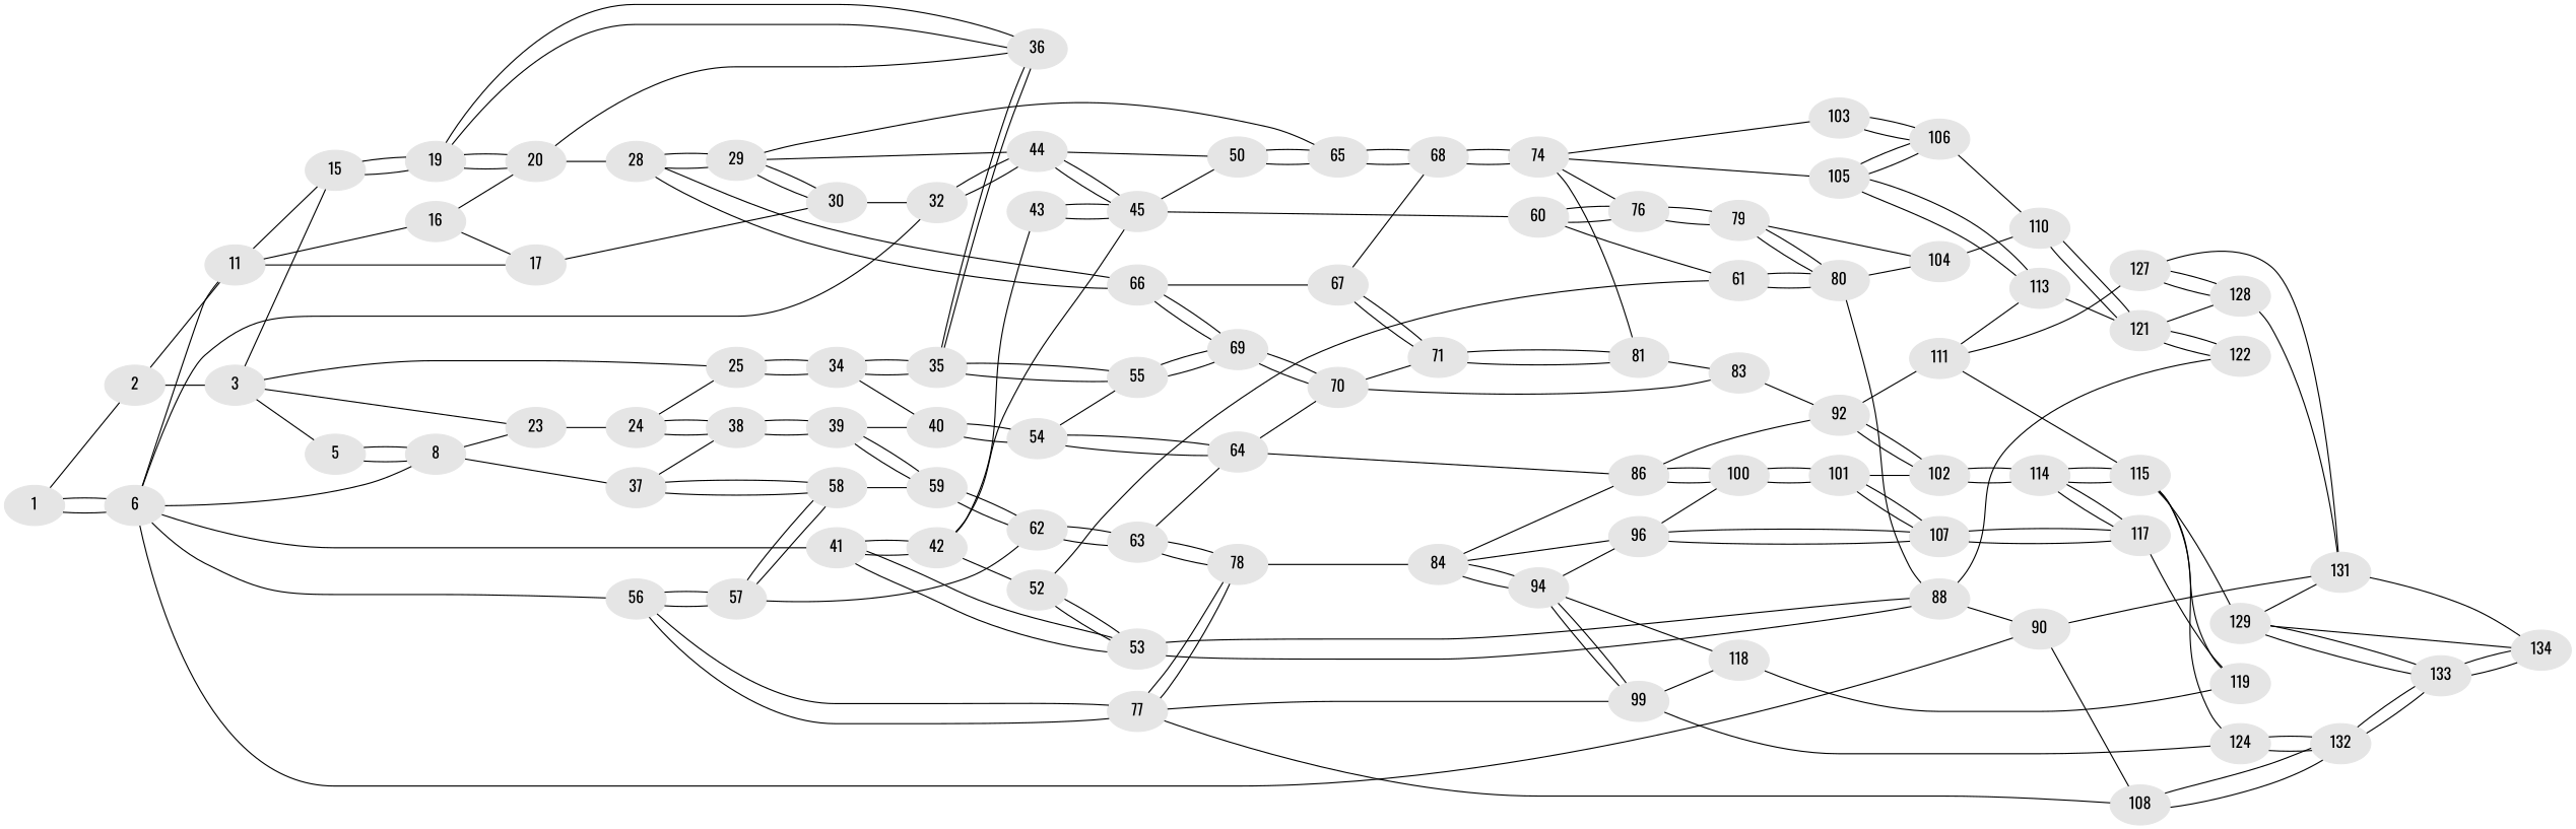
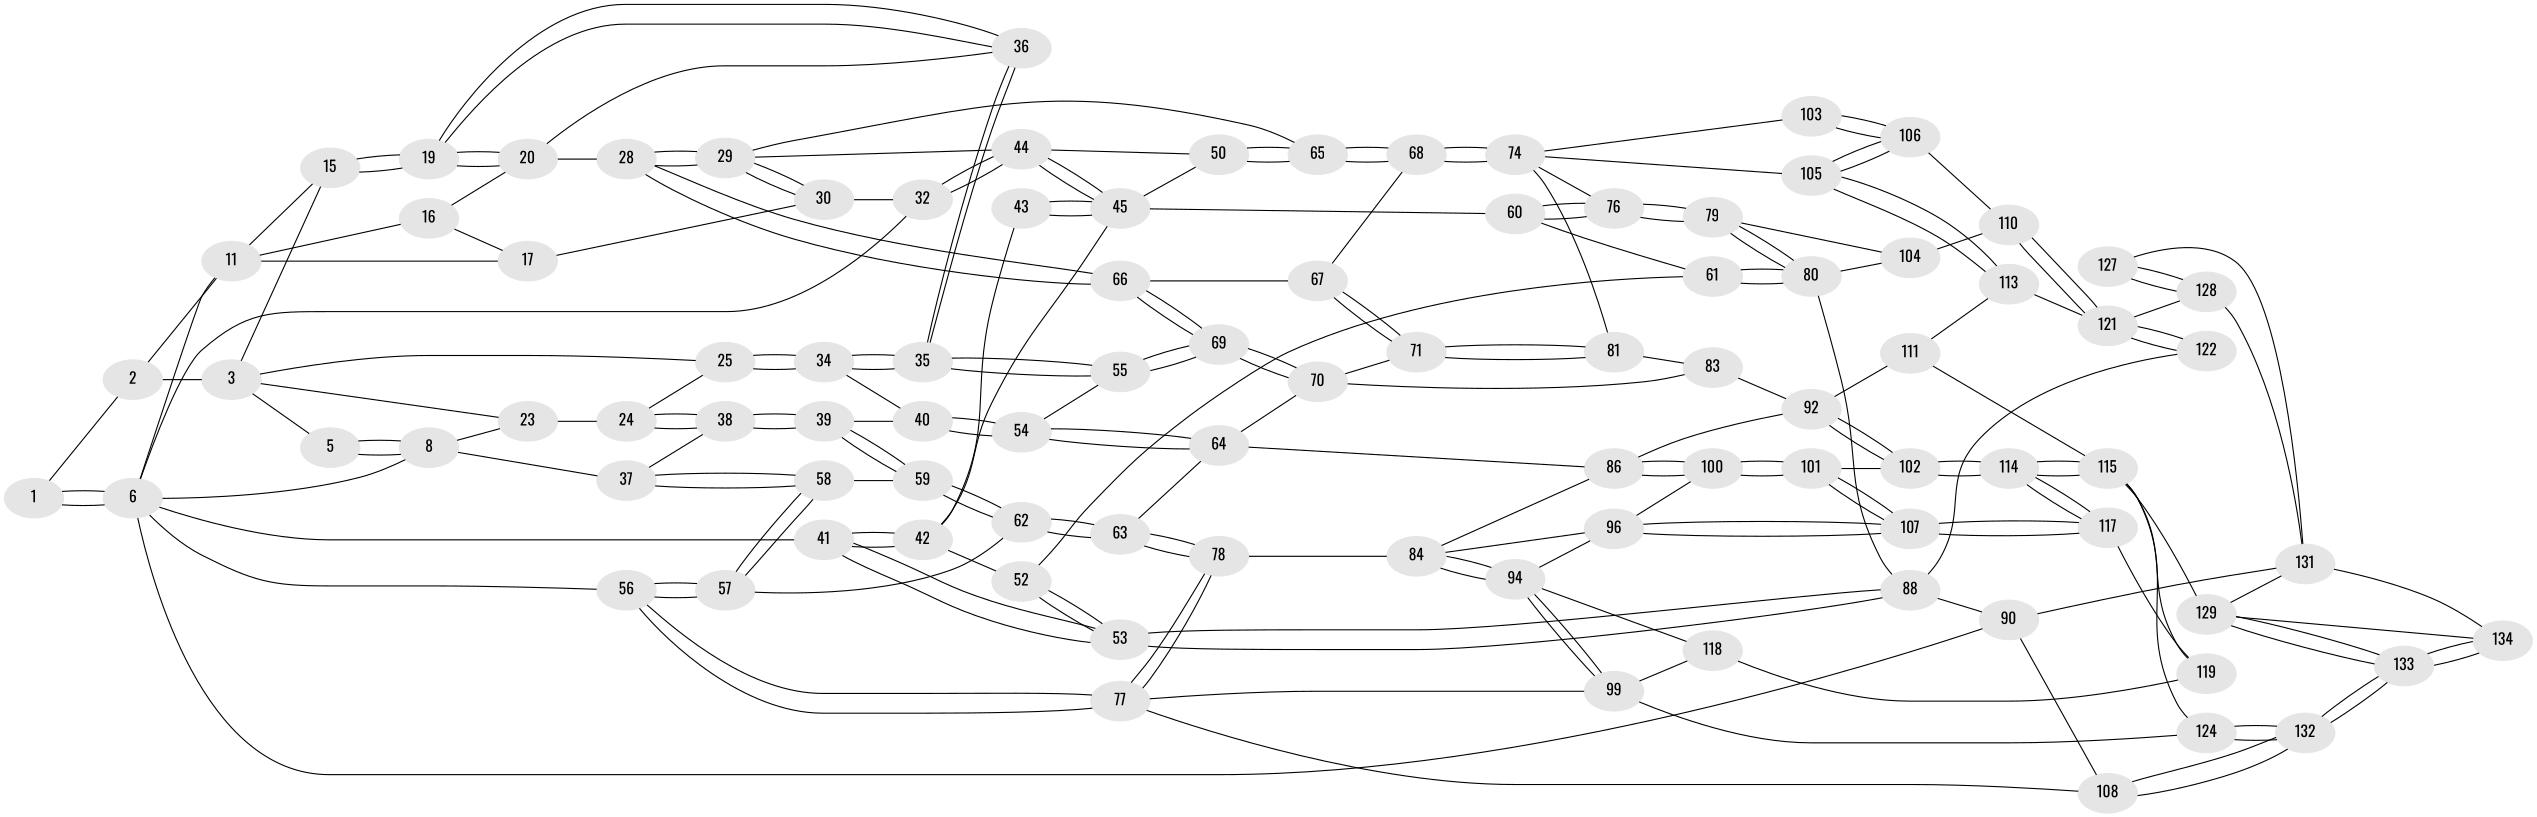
  graph {
    fontname=Oswald
    rankdir=LR
    node [color=gray90 fontname=Oswald style=filled]
    edge [fontname=Oswald]
    1
    2
    6 [super="+7+9"]
    3 [super="+4+14"]
    11 [super="+12"]
    8 [super="+26"]
    32 [super="+33"]
    41
    56
    90
    5
    15
    23
    25
    16 [super="+21"]
    17 [super="+22+18"]
    19
    24
    34
    37
    44 [super="+47"]
    42 [super="+49"]
    53
    57
    77 [super="+98"]
    108
    131 [super="+135"]
    132
    38
    58
    20 [super="+27"]
    30 [super="+31"]
    36
    28
    29 [super="+46"]
    66
    39
    35
    40
    65
    69
    67
    45 [super="+48"]
    50
    68
    55
    54
    59
    62
    64 [super="+72"]
    43
    52
    88 [super="+89"]
    60
    61
    76
    80 [super="+91"]
    122
    70 [super="+73"]
    86 [super="+87"]
    78
    99 [super="+120"]
    63
    79
    104 [super="+109"]
    84 [super="+85"]
    71
    83
    92 [super="+93"]
    100
    74 [super="+75+82"]
    81
    103
    105
    106
    113
    118
    124
    94 [super="+95"]
    96 [super="+97"]
    110
    102
    111 [super="+112"]
    107
    101
    134
    114
    115 [super="+125+116"]
    127
    119
    117
    121 [super="+123"]
    133
    128
    129 [super="+130"]
    1 -- 2
    1 -- 6
    1 -- 6
    2 -- 3
    2 -- 11
    6 -- 11
    6 -- 8
    6 -- 32
    6 -- 41
    6 -- 56
    6 -- 90
    3 -- 5
    3 -- 15
    3 -- 23
    3 -- 25
    11 -- 15
    11 -- 16
    11 -- 17
    8 -- 23
    8 -- 37
    32 -- 44
    32 -- 44
    41 -- 42
    41 -- 42
    41 -- 53
    41 -- 53
    56 -- 57
    56 -- 57
    56 -- 77
    56 -- 77
    90 -- 108
    90 -- 131
    5 -- 8
    5 -- 8
    15 -- 19
    15 -- 19
    23 -- 24
    25 -- 34
    25 -- 34
    16 -- 17 [weight=2]
    16 -- 20
    17 -- 30 [weight=2]
    19 -- 20
    19 -- 20
    19 -- 36
    19 -- 36
    24 -- 25
    24 -- 38
    24 -- 38
    34 -- 35
    34 -- 35
    34 -- 40
    37 -- 38
    37 -- 58
    37 -- 58
    44 -- 45
    44 -- 45
    44 -- 50
    42 -- 45
    42 -- 43
    42 -- 52
    53 -- 88
    53 -- 88
    57 -- 58
    57 -- 58
    57 -- 62
    77 -- 108
    77 -- 78
    77 -- 78
    77 -- 99
    108 -- 132
    108 -- 132
    131 -- 134
    132 -- 133
    132 -- 133
    38 -- 39
    38 -- 39
    58 -- 59
    20 -- 36
    20 -- 28
    30 -- 32
    28 -- 29
    28 -- 29
    28 -- 66
    28 -- 66
    29 -- 44
    29 -- 30
    29 -- 30
    29 -- 65
    66 -- 69
    66 -- 69
    66 -- 67
    39 -- 40
    39 -- 59
    39 -- 59
    35 -- 36
    35 -- 36
    35 -- 55
    35 -- 55
    40 -- 54
    40 -- 54
    65 -- 68
    65 -- 68
    69 -- 70
    69 -- 70
    67 -- 68
    67 -- 71
    67 -- 71
    45 -- 50
    45 -- 60
    50 -- 65
    50 -- 65
    68 -- 74
    68 -- 74
    55 -- 69
    55 -- 69
    54 -- 55
    54 -- 64
    54 -- 64
    59 -- 62
    59 -- 62
    62 -- 63
    62 -- 63
    64 -- 70
    64 -- 86
    43 -- 45
    43 -- 45
    52 -- 53
    52 -- 53
    52 -- 61
    88 -- 90
    88 -- 122
    60 -- 61
    60 -- 76
    60 -- 76
    61 -- 80
    61 -- 80
    76 -- 79
    76 -- 79
    80 -- 88
    80 -- 104
    70 -- 71
    70 -- 83
    86 -- 92
    86 -- 100
    86 -- 100
    78 -- 84
    99 -- 118
    99 -- 124
    63 -- 64
    63 -- 78
    63 -- 78
    79 -- 80
    79 -- 80
    79 -- 104
    104 -- 110
    84 -- 86
    84 -- 94
    84 -- 94
    84 -- 96
    71 -- 81
    71 -- 81
    83 -- 92
    92 -- 102
    92 -- 102
    92 -- 111
    100 -- 101
    100 -- 101
    74 -- 76
    74 -- 81
    74 -- 103
    74 -- 105
    81 -- 83
    103 -- 106
    103 -- 106
    105 -- 106
    105 -- 106
    105 -- 113
    105 -- 113
    106 -- 110
    113 -- 121
    118 -- 119
    124 -- 132
    124 -- 132
    94 -- 99
    94 -- 99
    94 -- 118
    94 -- 96
    96 -- 100
    96 -- 107
    96 -- 107
    110 -- 121
    110 -- 121
    102 -- 114
    102 -- 114
    111 -- 113
    111 -- 115
-   111 -- 127
    107 -- 117
    107 -- 117
    101 -- 102
    101 -- 107
    101 -- 107
    114 -- 115
    114 -- 115
    114 -- 117
    114 -- 117
    115 -- 124
    115 -- 119
    115 -- 129
    127 -- 131
    127 -- 128
    127 -- 128
    117 -- 119
    121 -- 122 [weight=2]
    121 -- 122
    121 -- 128
    133 -- 134
    133 -- 134
    128 -- 131
    129 -- 131
    129 -- 134
    129 -- 133
    129 -- 133
  }
